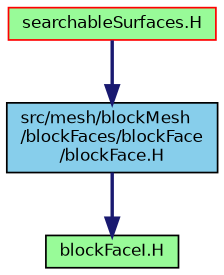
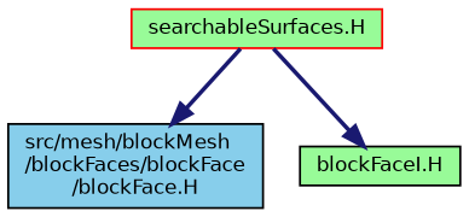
  digraph {
    node [color=black fillcolor=palegreen fontname=Helvetica fontsize=10 shape=record style=filled]
    edge [color=midnightblue fontname=Helvetica fontsize=10 labelfontname=Helvetica labelfontsize=10 style=bold]
    n1 [fillcolor=skyblue fontcolor=black height=0.2 label="src/mesh/blockMesh\l/blockFaces/blockFace\l/blockFace.H" width=0.4]
    n2 [height=0.2 label="blockFaceI.H" width=0.4]
    n3 [color=red height=0.2 label="searchableSurfaces.H" width=0.4]
-   n1 -> n2
+   n3 -> n2
    n3 -> n1
  }
